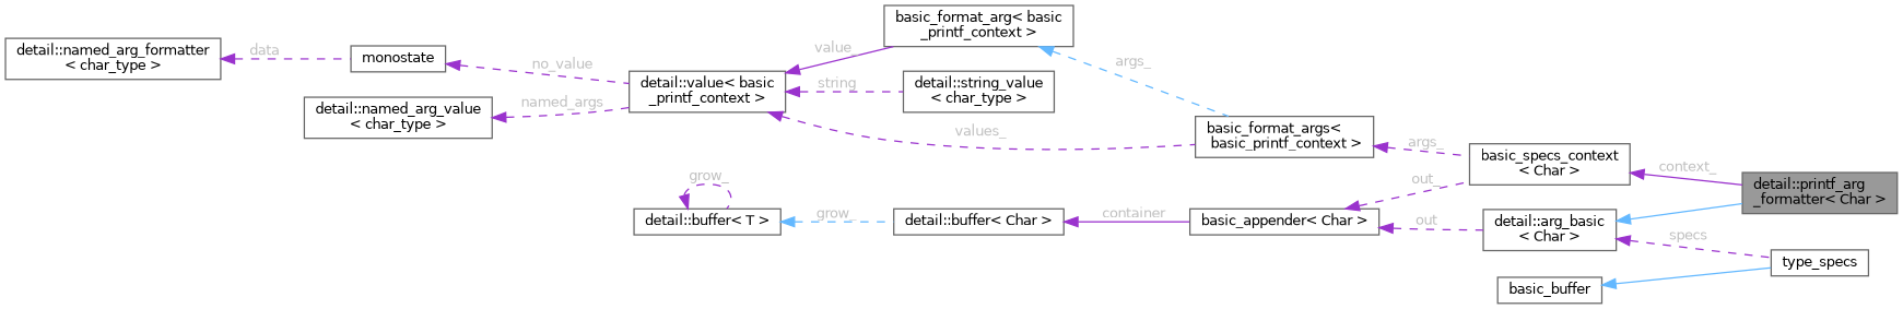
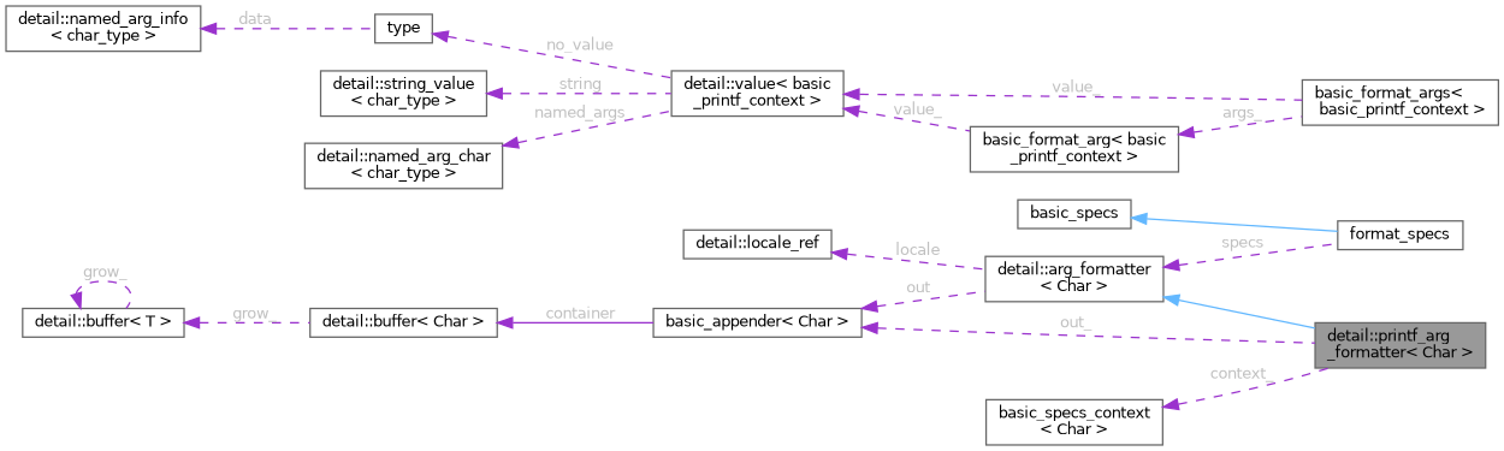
  digraph {
    rankdir=LR
    node [color=gray40 fillcolor=white fontname=Helvetica fontsize=10 shape=box style=filled]
    edge [color=darkorchid3 dir=back fontname=Helvetica fontsize=10 labelfontname=Helvetica labelfontsize=10 style=dashed fontcolor=grey]
    n1 [fillcolor=grey60 fontcolor=black height=0.2 label="detail::printf_arg\l_formatter\< Char \>" width=0.4]
-   n2 [height=0.2 label="detail::arg_basic\l\< Char \>" width=0.4]
-   n3 [height=0.2 label=type_specs width=0.4]
+   n2 [height=0.2 label="detail::arg_formatter\l\< Char \>" width=0.4]
+   n3 [height=0.2 label=format_specs width=0.4]
    n4 [height=0.2 label="basic_appender\< Char \>" width=0.4]
    n5 [height=0.2 label="basic_specs_context\l\< Char \>" width=0.4]
    n6 [height=0.2 label="detail::buffer\< Char \>" width=0.4]
    n7 [height=0.2 label="detail::buffer\< T \>" width=0.4]
-   n8 [height=0.2 label=basic_buffer width=0.4]
+   n8 [height=0.2 label=basic_specs width=0.4]
+   n9 [height=0.2 label="detail::locale_ref" width=0.4]
    n10 [height=0.2 label="basic_format_args\<\l basic_printf_context \>" width=0.4]
    n11 [height=0.2 label="detail::value\< basic\l_printf_context \>" width=0.4]
    n12 [height=0.2 label="basic_format_arg\< basic\l_printf_context \>" width=0.4]
-   n13 [height=0.2 label=monostate width=0.4]
+   n13 [height=0.2 label=type width=0.4]
    n14 [height=0.2 label="detail::string_value\l\< char_type \>" width=0.4]
-   n15 [height=0.2 label="detail::named_arg_value\l\< char_type \>" width=0.4]
-   n16 [height=0.2 label="detail::named_arg_formatter\l\< char_type \>" width=0.4]
+   n15 [height=0.2 label="detail::named_arg_char\l\< char_type \>" width=0.4]
+   n16 [height=0.2 label="detail::named_arg_info\l\< char_type \>" width=0.4]
    n2 -> n1 [color=steelblue1 style=solid fontcolor=""]
    n2 -> n3 [label=" specs"]
    n4 -> n2 [label=" out"]
-   n4 -> n5 [label=" out_"]
-   n5 -> n1 [label=" context_" style=solid]
+   n4 -> n1 [label=" out_"]
+   n5 -> n1 [label=" context_"]
    n6 -> n4 [label=" container" style=solid]
-   n7 -> n6 [color=steelblue1 label=" grow_"]
+   n7 -> n6 [label=" grow_"]
    n7 -> n7 [label=" grow_"]
    n8 -> n3 [color=steelblue1 style=solid fontcolor=""]
-   n10 -> n5 [label=" args_"]
-   n11 -> n10 [label=" values_"]
-   n11 -> n12 [label=" value_" style=solid]
-   n12 -> n10 [color=steelblue1 label=" args_"]
+   n9 -> n2 [label=" locale"]
+   n11 -> n10 [label=" value_"]
+   n11 -> n12 [label=" value_"]
+   n12 -> n10 [label=" args_"]
    n13 -> n11 [label=" no_value"]
-   n11 -> n14 [label=" string"]
+   n14 -> n11 [label=" string"]
    n15 -> n11 [label=" named_args"]
    n16 -> n13 [label=" data"]
  }
